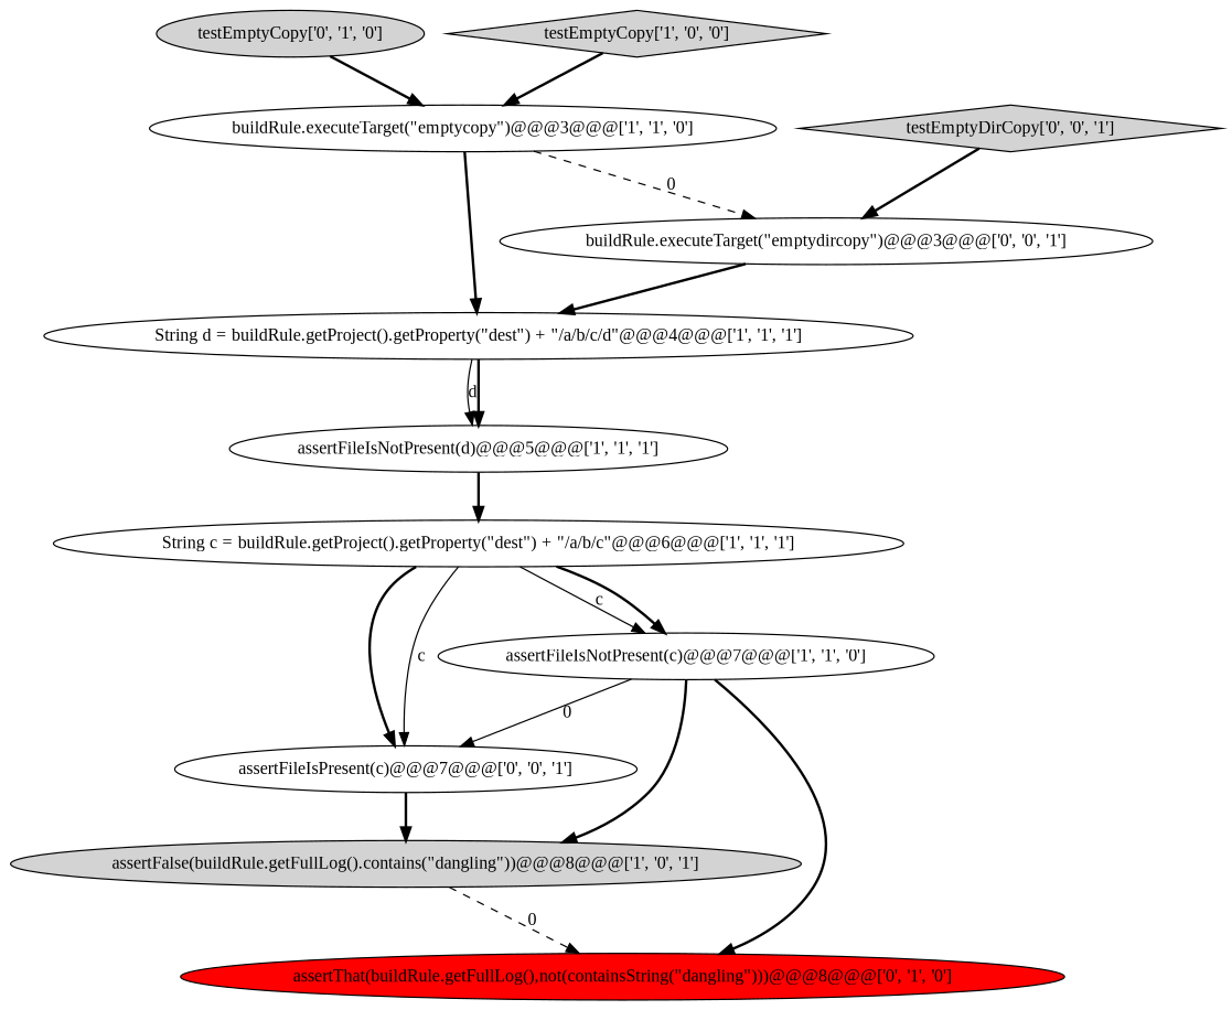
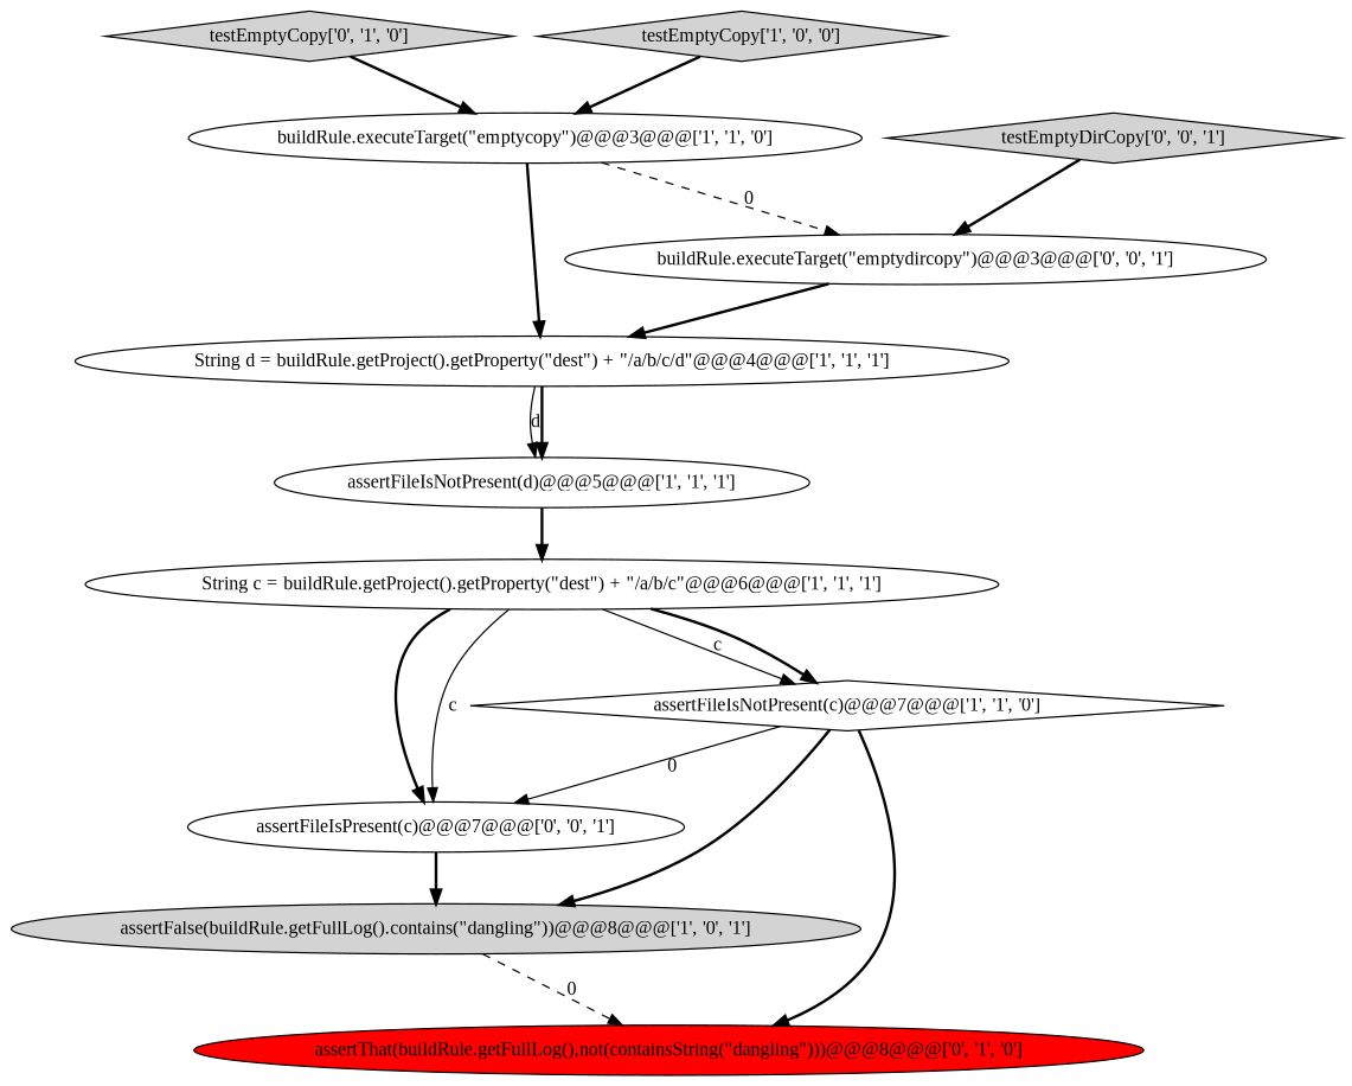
  digraph {
    fontname="Liberation Serif"
    node [fillcolor=white fontname="Liberation Serif" shape=ellipse style=filled]
    edge [fontname="Liberation Serif" style=bold]
    n1 [label="assertFileIsPresent(c)@@@7@@@['0', '0', '1']"]
    n2 [fillcolor=lightgray label="assertFalse(buildRule.getFullLog().contains(\"dangling\"))@@@8@@@['1', '0', '1']"]
    n3 [fillcolor=red label="assertThat(buildRule.getFullLog(),not(containsString(\"dangling\")))@@@8@@@['0', '1', '0']"]
    n4 [label="buildRule.executeTarget(\"emptydircopy\")@@@3@@@['0', '0', '1']"]
    n5 [label="String d = buildRule.getProject().getProperty(\"dest\") + \"/a/b/c/d\"@@@4@@@['1', '1', '1']"]
    n6 [label="assertFileIsNotPresent(d)@@@5@@@['1', '1', '1']"]
-   n7 [label="assertFileIsNotPresent(c)@@@7@@@['1', '1', '0']"]
-   n8 [fillcolor=lightgray label="testEmptyCopy['0', '1', '0']"]
+   n7 [label="assertFileIsNotPresent(c)@@@7@@@['1', '1', '0']" shape=diamond]
+   n8 [fillcolor=lightgray label="testEmptyCopy['0', '1', '0']" shape=diamond]
    n9 [label="buildRule.executeTarget(\"emptycopy\")@@@3@@@['1', '1', '0']"]
    n10 [fillcolor=lightgray label="testEmptyDirCopy['0', '0', '1']" shape=diamond]
    n11 [fillcolor=lightgray label="testEmptyCopy['1', '0', '0']" shape=diamond]
    n12 [label="String c = buildRule.getProject().getProperty(\"dest\") + \"/a/b/c\"@@@6@@@['1', '1', '1']"]
    n1 -> n2
    n2 -> n3 [label=0 style=dashed]
    n4 -> n5
    n5 -> n6 [label=d style=solid]
    n5 -> n6
    n6 -> n12
    n7 -> n1 [label=0 style=solid]
    n7 -> n2
    n7 -> n3
    n8 -> n9
    n9 -> n4 [label=0 style=dashed]
    n9 -> n5
    n10 -> n4
    n11 -> n9
    n12 -> n1
    n12 -> n1 [label=c style=solid]
    n12 -> n7 [label=c style=solid]
    n12 -> n7
  }
